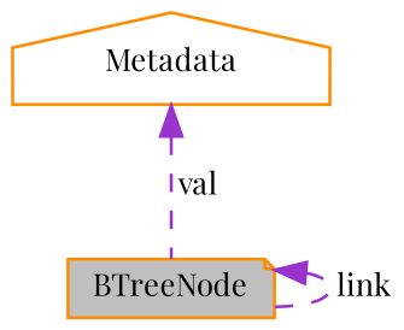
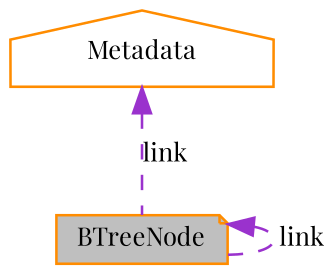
  digraph {
    fontname="Playfair Display"
    node [color=darkorange fontname="Playfair Display" fontsize=10 style=filled]
    edge [color=darkorchid3 dir=back fontname="Playfair Display" fontsize=10 labelfontname=Helvetica labelfontsize=10 style=dashed]
    n1 [fillcolor=grey75 fontcolor=black height=0.2 label=BTreeNode shape=note width=0.4]
    n2 [fillcolor=white height=0.2 label=Metadata shape=house width=0.4]
    n1 -> n1 [label=" link"]
-   n2 -> n1 [label=" val"]
+   n2 -> n1 [label=" link"]
  }
